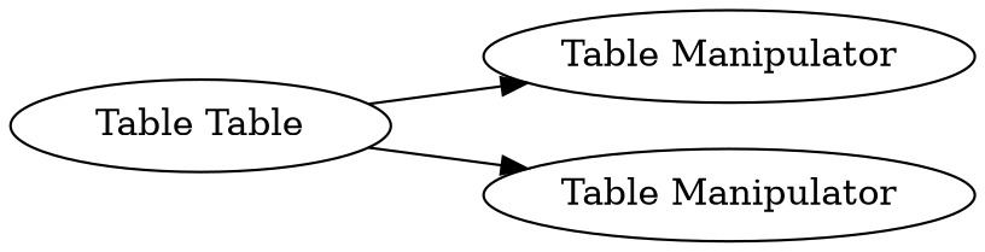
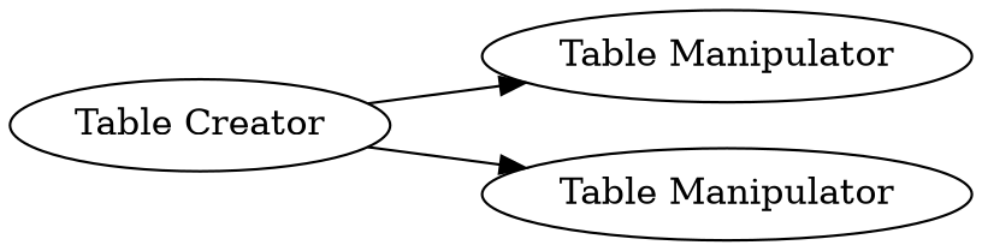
  digraph {
    rankdir=LR
-   n1 [label="Table Table"]
+   n1 [label="Table Creator"]
    n2 [label="Table Manipulator"]
    n3 [label="Table Manipulator"]
    n1 -> n2
    n1 -> n3
  }
